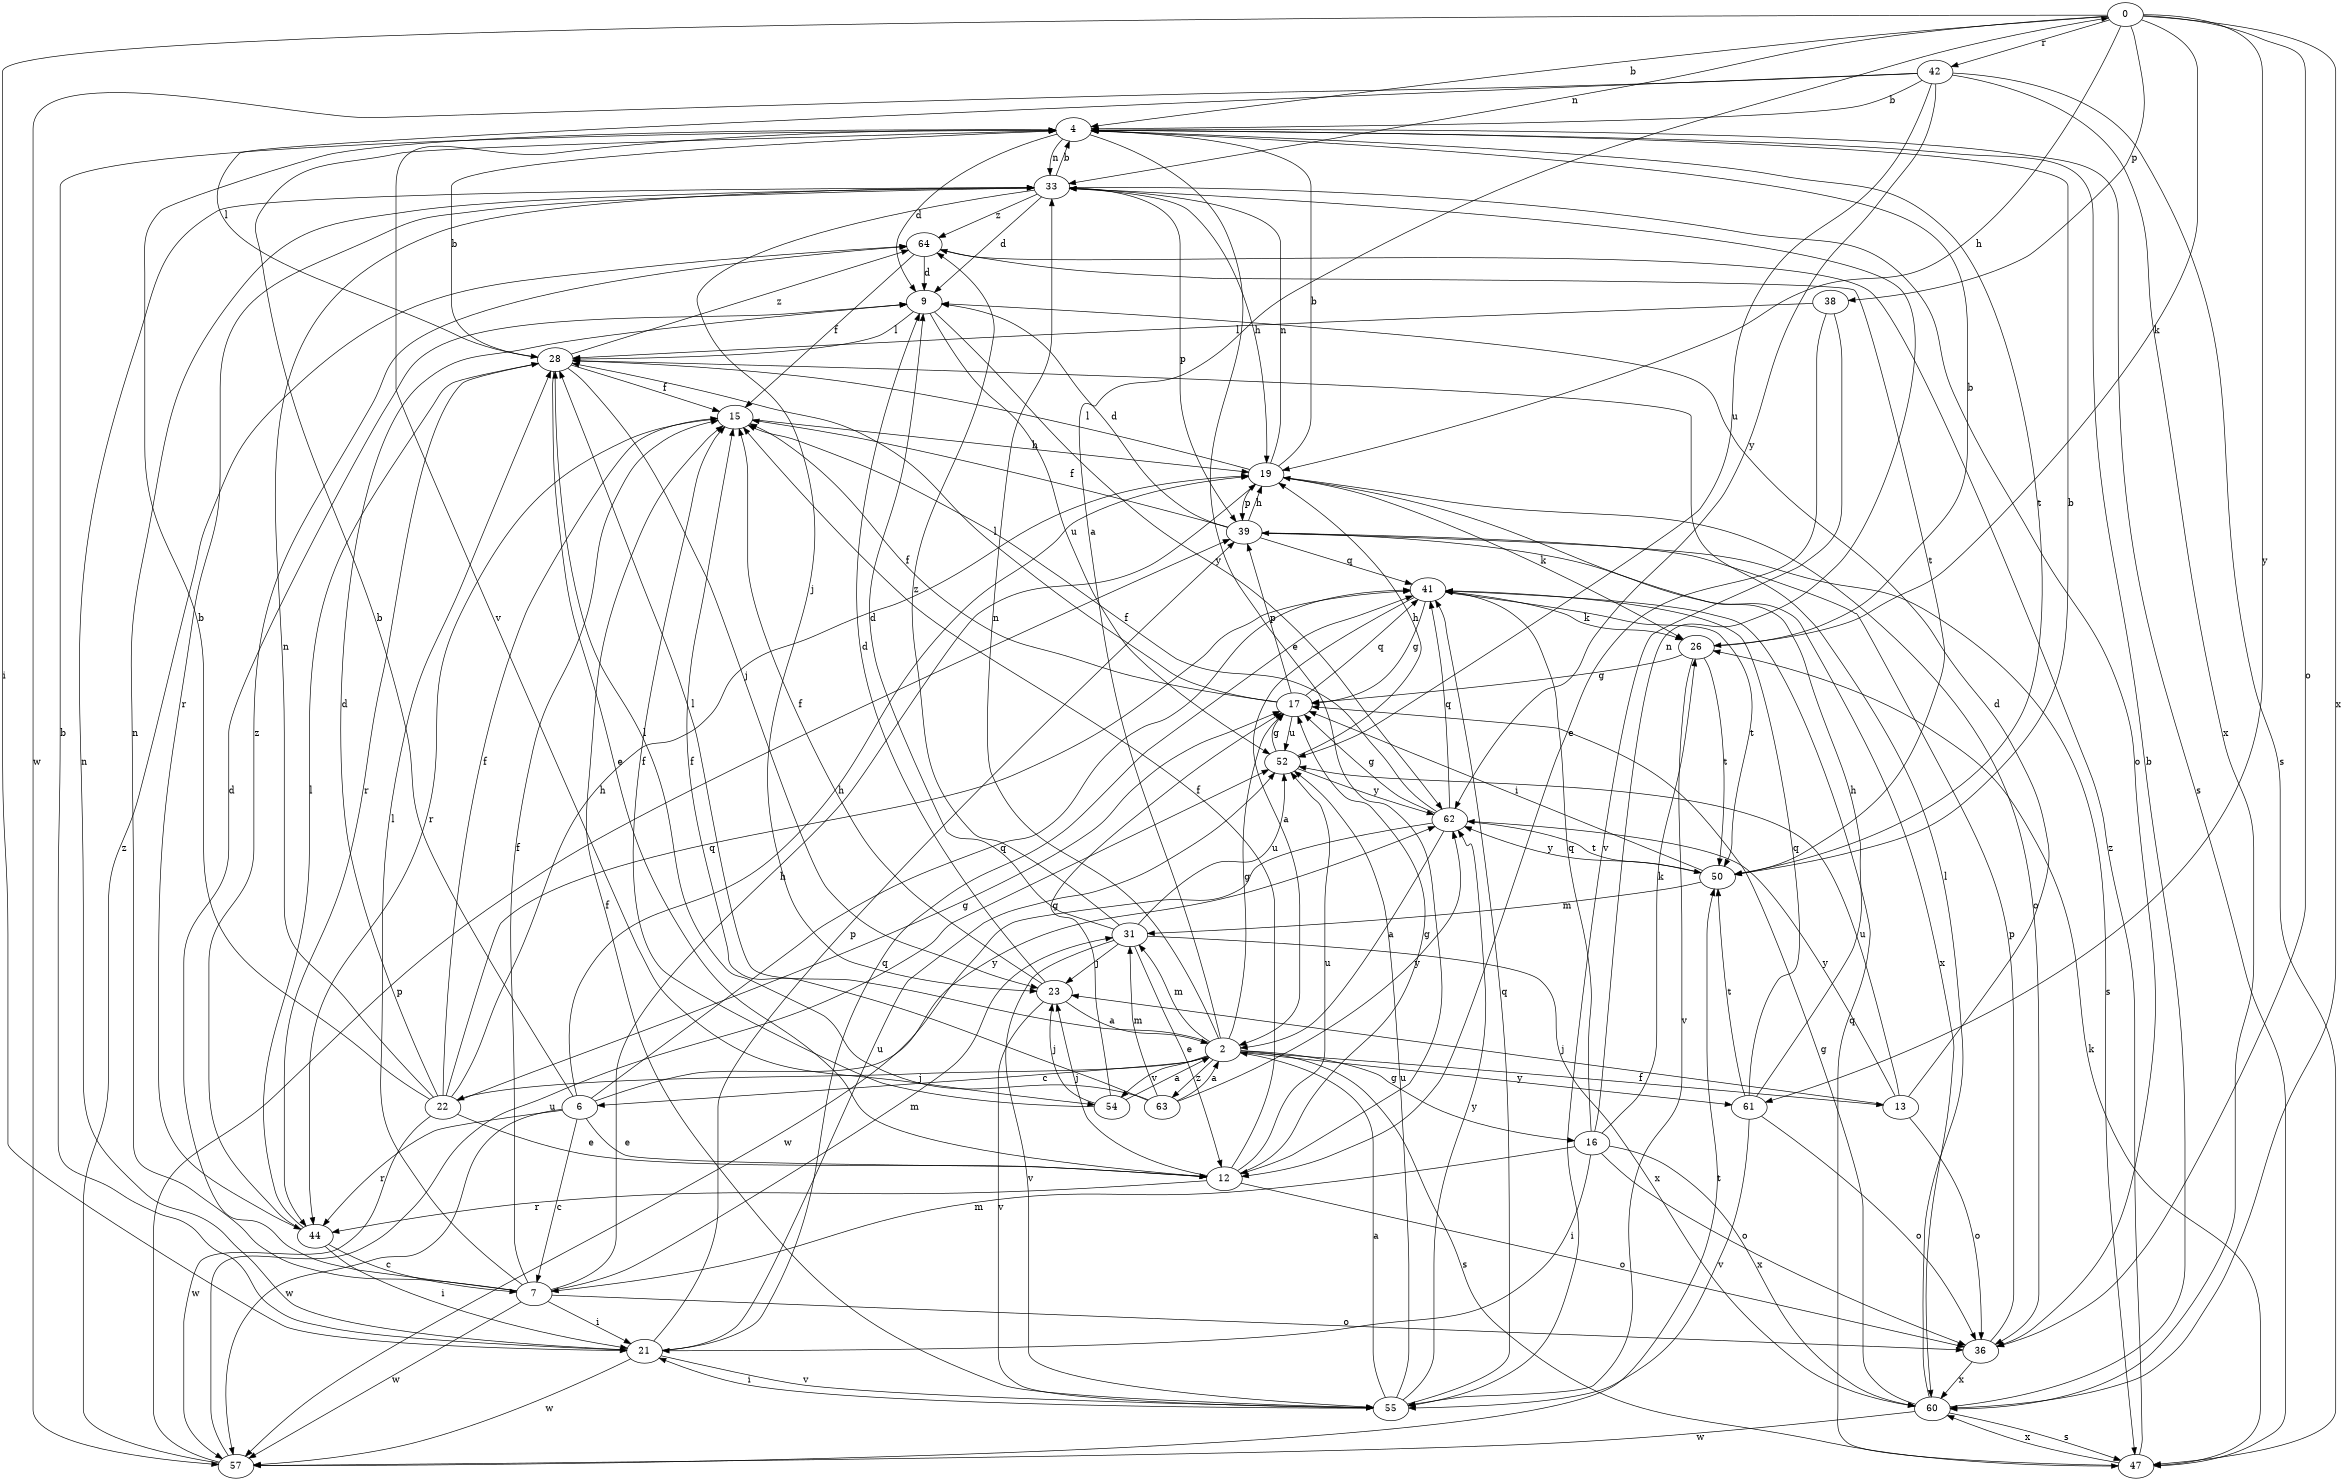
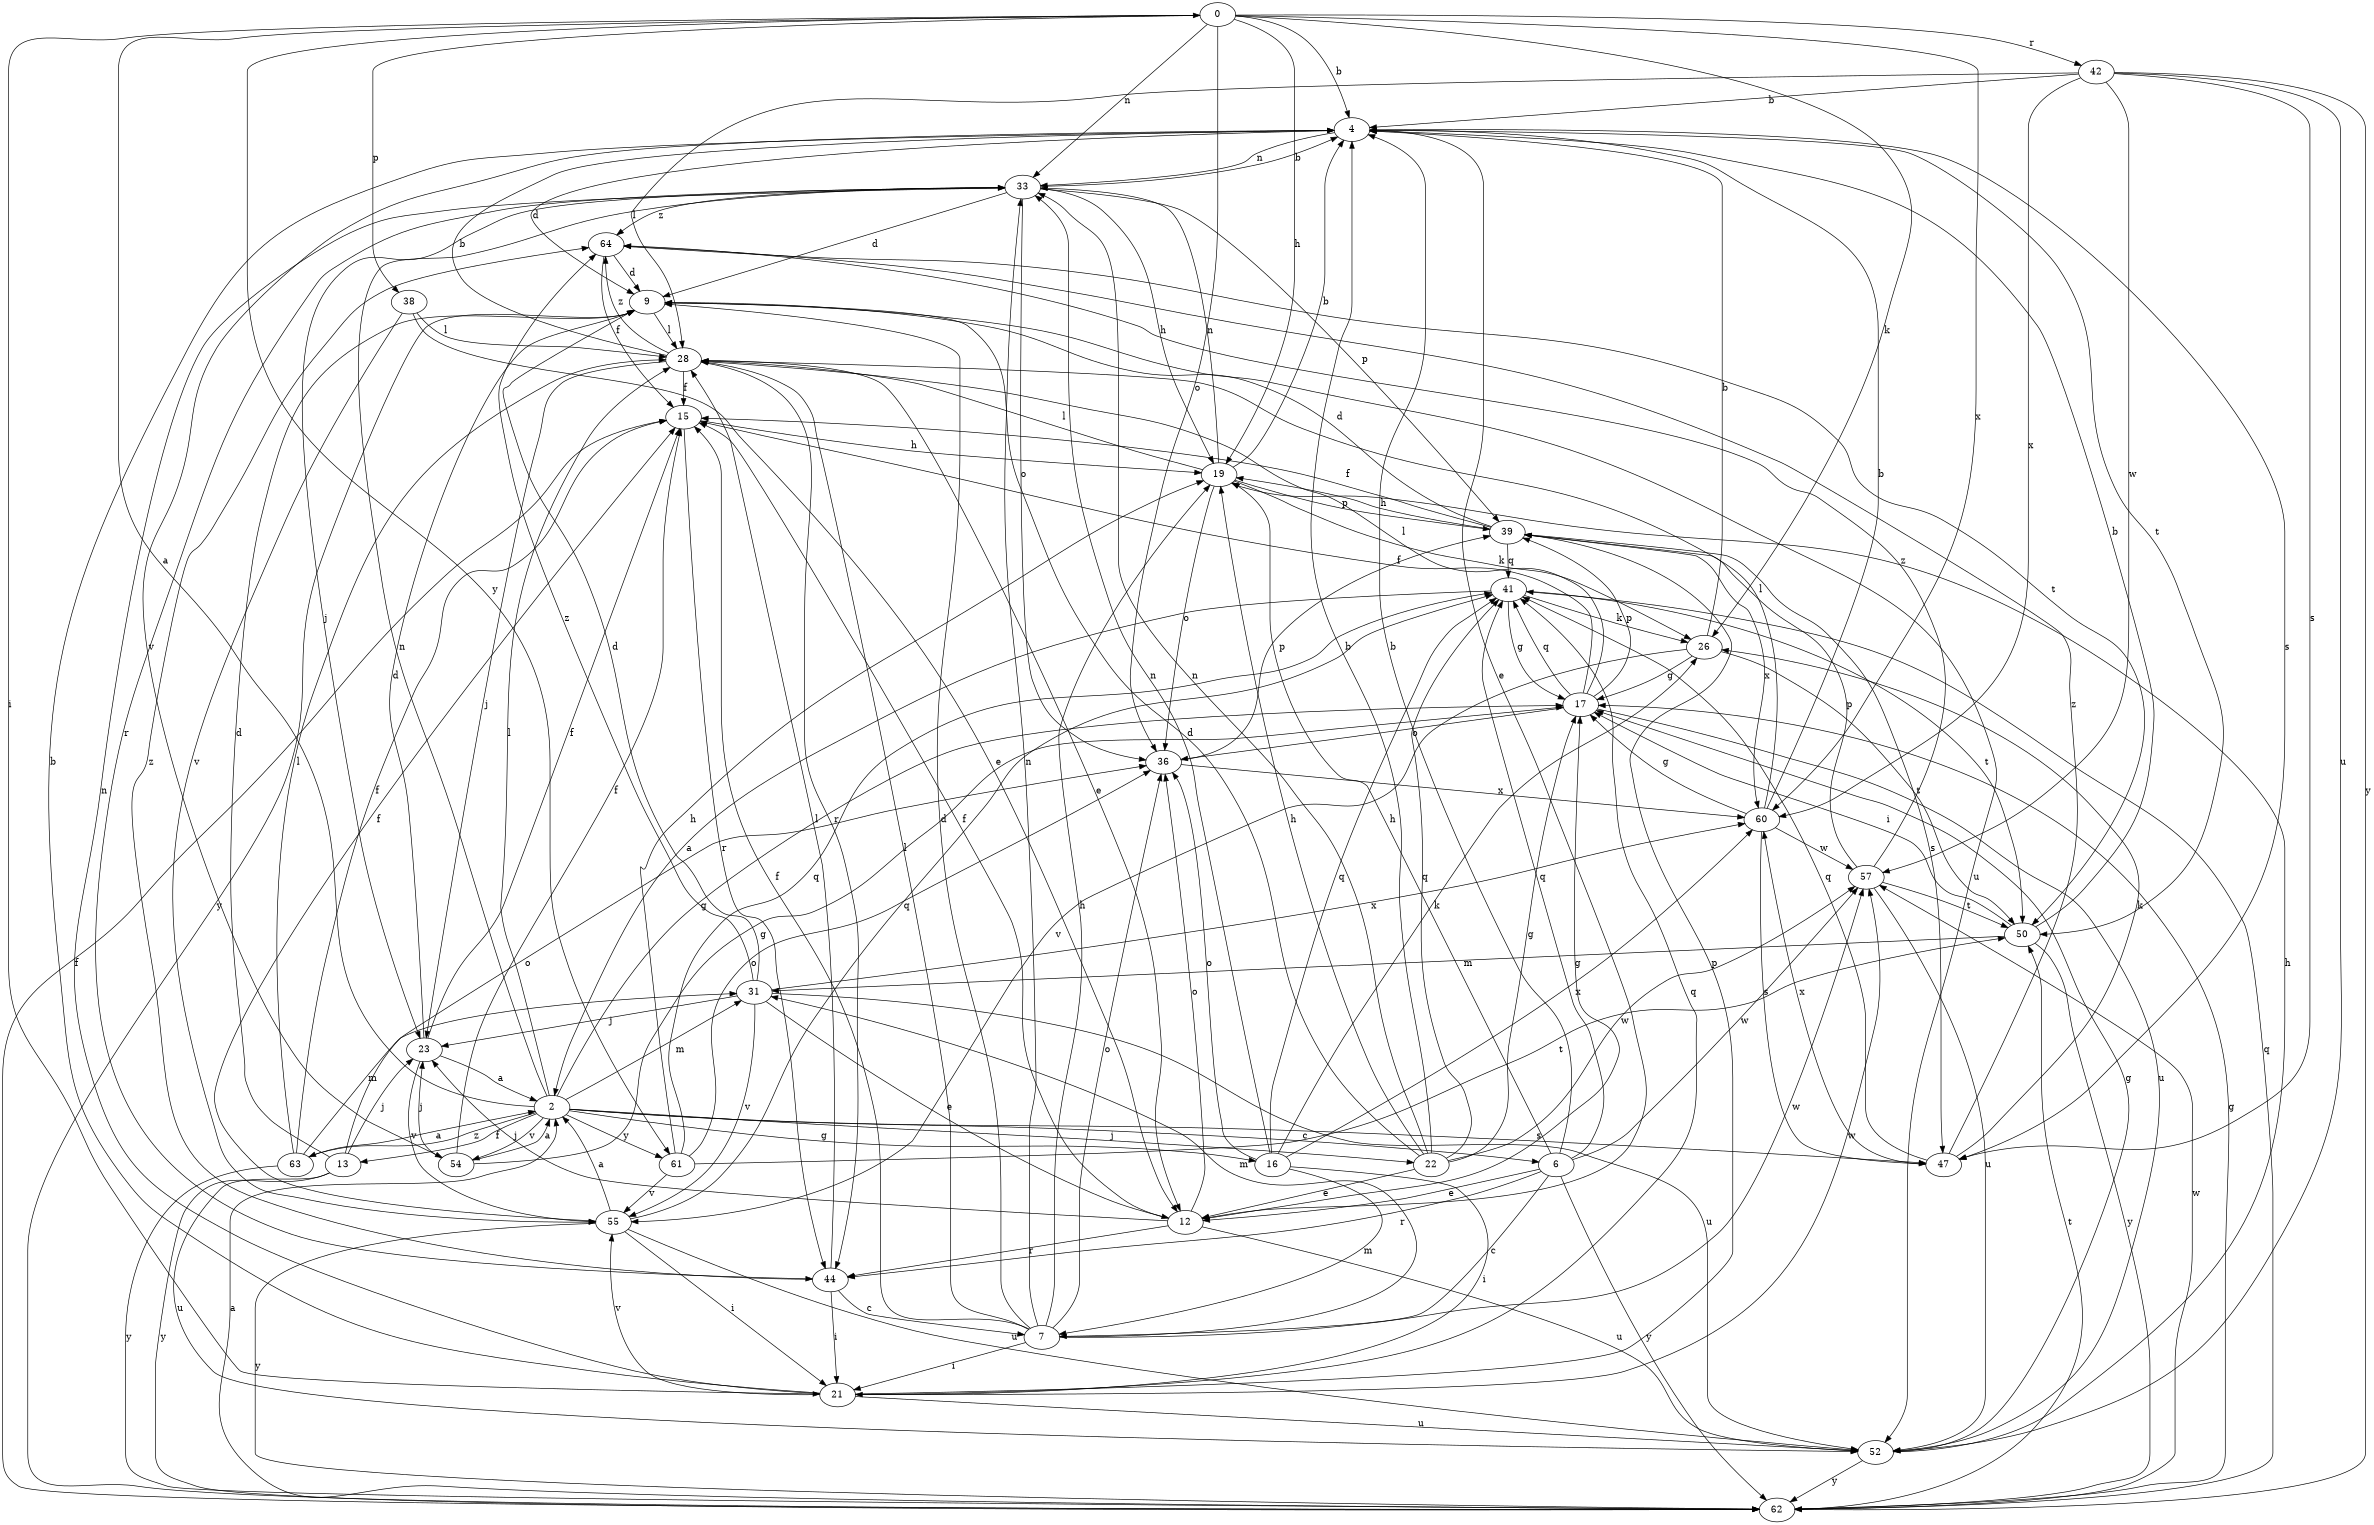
  strict digraph {
    0
    4
    19
    21
    26
    33
    36
    38
    42
    60
    61
    47
    54
    9
    12
    50
    28
    39
    41
    57
    52
    55
    17
    44
    23
    64
    62
    2
    6
    13
    16
    22
    31
    63
    7
    15
    0 -> 4 [label=b]
    0 -> 19 [label=h]
    0 -> 21 [label=i]
    0 -> 26 [label=k]
    0 -> 33 [label=n]
    0 -> 36 [label=o]
    0 -> 38 [label=p]
    0 -> 42 [label=r]
    0 -> 60 [label=x]
    0 -> 61 [label=y]
    4 -> 33 [label=n]
    4 -> 47 [label=s]
    4 -> 54 [label=v]
    4 -> 9 [label=d]
    4 -> 12 [label=e]
    4 -> 50 [label=t]
    19 -> 4 [label=b]
    19 -> 26 [label=k]
    19 -> 33 [label=n]
    19 -> 36 [label=o]
    19 -> 28 [label=l]
    19 -> 39 [label=p]
    21 -> 4 [label=b]
    21 -> 33 [label=n]
    21 -> 39 [label=p]
    21 -> 41 [label=q]
    21 -> 57 [label=w]
    21 -> 52 [label=u]
    21 -> 55 [label=v]
    26 -> 4 [label=b]
    26 -> 50 [label=t]
    26 -> 55 [label=v]
    26 -> 17 [label=g]
    33 -> 4 [label=b]
    33 -> 19 [label=h]
    33 -> 36 [label=o]
    33 -> 9 [label=d]
    33 -> 39 [label=p]
    33 -> 44 [label=r]
    33 -> 23 [label=j]
    33 -> 64 [label=z]
    36 -> 60 [label=x]
    36 -> 39 [label=p]
    38 -> 12 [label=e]
    38 -> 28 [label=l]
    38 -> 55 [label=v]
    42 -> 4 [label=b]
    42 -> 60 [label=x]
    42 -> 47 [label=s]
    42 -> 28 [label=l]
    42 -> 57 [label=w]
    42 -> 52 [label=u]
    42 -> 62 [label=y]
    60 -> 4 [label=b]
    60 -> 47 [label=s]
    60 -> 28 [label=l]
    60 -> 57 [label=w]
    60 -> 17 [label=g]
    61 -> 19 [label=h]
    61 -> 36 [label=o]
    61 -> 50 [label=t]
    61 -> 41 [label=q]
    61 -> 55 [label=v]
    47 -> 26 [label=k]
    47 -> 60 [label=x]
    47 -> 41 [label=q]
    47 -> 64 [label=z]
    54 -> 17 [label=g]
    54 -> 23 [label=j]
    54 -> 2 [label=a]
    54 -> 15 [label=f]
    9 -> 28 [label=l]
    9 -> 52 [label=u]
    9 -> 62 [label=y]
    12 -> 36 [label=o]
    12 -> 52 [label=u]
    12 -> 17 [label=g]
    12 -> 44 [label=r]
    12 -> 23 [label=j]
    12 -> 15 [label=f]
    50 -> 4 [label=b]
    50 -> 17 [label=i]
    50 -> 62 [label=y]
    50 -> 31 [label=m]
    28 -> 4 [label=b]
    28 -> 12 [label=e]
    28 -> 44 [label=r]
    28 -> 23 [label=j]
    28 -> 64 [label=z]
    28 -> 15 [label=f]
    39 -> 19 [label=h]
    39 -> 60 [label=x]
    39 -> 47 [label=s]
    39 -> 9 [label=d]
    39 -> 41 [label=q]
    39 -> 15 [label=f]
    41 -> 26 [label=k]
    41 -> 50 [label=t]
    41 -> 17 [label=g]
    41 -> 2 [label=a]
    57 -> 50 [label=t]
    57 -> 39 [label=p]
    57 -> 52 [label=u]
    57 -> 64 [label=z]
    52 -> 19 [label=h]
    52 -> 17 [label=g]
    52 -> 62 [label=y]
    55 -> 21 [label=i]
    55 -> 41 [label=q]
    55 -> 52 [label=u]
    55 -> 62 [label=y]
    55 -> 2 [label=a]
    55 -> 15 [label=f]
+   17 -> 36 [label=o]
    17 -> 28 [label=l]
    17 -> 39 [label=p]
    17 -> 41 [label=q]
    17 -> 52 [label=u]
    17 -> 15 [label=f]
    44 -> 21 [label=i]
    44 -> 28 [label=l]
    44 -> 64 [label=z]
    44 -> 7 [label=c]
    23 -> 9 [label=d]
    23 -> 55 [label=v]
    23 -> 2 [label=a]
    23 -> 15 [label=f]
    64 -> 9 [label=d]
    64 -> 50 [label=t]
    64 -> 15 [label=f]
    62 -> 50 [label=t]
    62 -> 41 [label=q]
    62 -> 57 [label=w]
    62 -> 17 [label=g]
    62 -> 2 [label=a]
    62 -> 15 [label=f]
    2 -> 0 [label=a]
    2 -> 33 [label=n]
    2 -> 61 [label=y]
    2 -> 47 [label=s]
    2 -> 54 [label=v]
    2 -> 28 [label=l]
    2 -> 17 [label=g]
    2 -> 6 [label=c]
    2 -> 13 [label=f]
    2 -> 16 [label=g]
    2 -> 22 [label=j]
    2 -> 31 [label=m]
    2 -> 63 [label=z]
    6 -> 4 [label=b]
    6 -> 19 [label=h]
    6 -> 12 [label=e]
    6 -> 41 [label=q]
    6 -> 57 [label=w]
    6 -> 44 [label=r]
    6 -> 62 [label=y]
    6 -> 7 [label=c]
    13 -> 36 [label=o]
    13 -> 9 [label=d]
    13 -> 52 [label=u]
    13 -> 23 [label=j]
    13 -> 62 [label=y]
    16 -> 21 [label=i]
    16 -> 26 [label=k]
    16 -> 33 [label=n]
    16 -> 36 [label=o]
    16 -> 60 [label=x]
    16 -> 41 [label=q]
    16 -> 7 [label=m]
    22 -> 4 [label=b]
    22 -> 19 [label=h]
    22 -> 33 [label=n]
    22 -> 9 [label=d]
    22 -> 12 [label=e]
    22 -> 41 [label=q]
    22 -> 57 [label=w]
    22 -> 17 [label=g]
-   22 -> 15 [label=f]
    31 -> 60 [label=x]
    31 -> 9 [label=d]
    31 -> 12 [label=e]
    31 -> 52 [label=u]
    31 -> 55 [label=v]
    31 -> 23 [label=j]
    31 -> 64 [label=z]
    63 -> 28 [label=l]
    63 -> 62 [label=y]
    63 -> 2 [label=a]
    63 -> 31 [label=m]
    63 -> 15 [label=f]
    7 -> 19 [label=h]
    7 -> 21 [label=i]
    7 -> 33 [label=n]
    7 -> 36 [label=o]
    7 -> 9 [label=d]
    7 -> 28 [label=l]
    7 -> 57 [label=w]
    7 -> 31 [label=m]
    7 -> 15 [label=f]
    15 -> 19 [label=h]
    15 -> 44 [label=r]
  }
